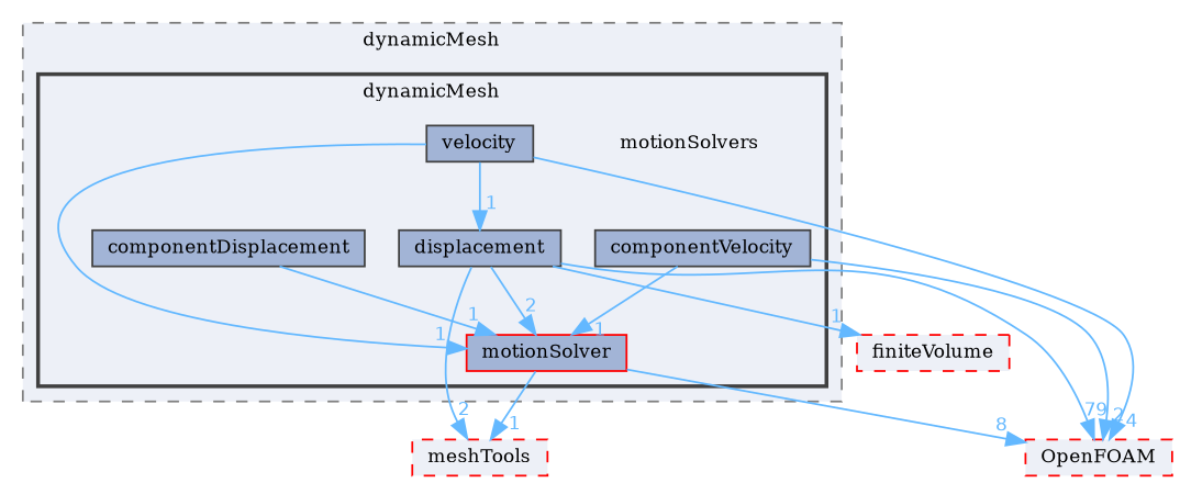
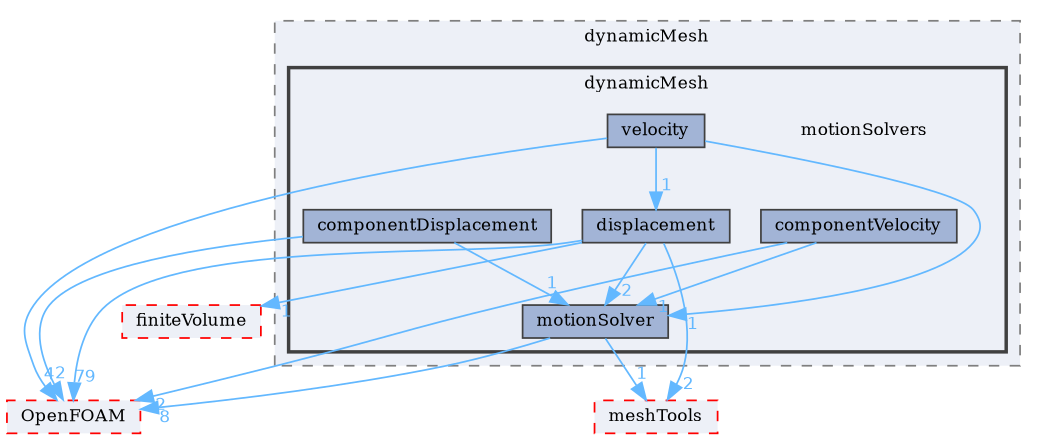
  digraph {
    compound=true
    fontname="DejaVu Serif"
    node [fontname="DejaVu Serif" fontsize=10 shape=box color=grey25 fillcolor="#a2b4d6" style=filled]
    edge [color=steelblue1 fontcolor=steelblue1 fontname="DejaVu Serif" fontsize=10 headlabel=1 labeldistance=1.5 labelfontname=Helvetica labelfontsize=10]
    n1 [height=0.2 label=motionSolvers shape=plaintext width=0.4 color="" fillcolor="" style=""]
    n2 [height=0.2 label=componentDisplacement width=0.4]
    n3 [height=0.2 label=componentVelocity width=0.4]
    n4 [height=0.2 label=displacement width=0.4]
-   n5 [color=red height=0.2 label=motionSolver width=0.4]
+   n5 [height=0.2 label=motionSolver width=0.4]
    n6 [height=0.2 label=velocity width=0.4]
    n7 [color=red fillcolor="#edf0f7" height=0.2 label=OpenFOAM style="filled,dashed" width=0.4]
    n8 [color=red fillcolor="#edf0f7" height=0.2 label=finiteVolume style="filled,dashed" width=0.4]
    n9 [color=red fillcolor="#edf0f7" height=0.2 label=meshTools style="filled,dashed" width=0.4]
    subgraph cluster_1 {
      bgcolor="#edf0f7"
      fontsize=10
      label=dynamicMesh
      pencolor=grey50
      style="filled,dashed"
      subgraph cluster_2 {
        bgcolor="#edf0f7"
        fontsize=10
        pencolor=grey25
        style="filled,bold"
        n1
        n2
        n3
        n4
        n5
        n6
      }
    }
    n2 -> n5
+   n2 -> n7 [headlabel=2]
    n3 -> n5
    n3 -> n7 [headlabel=2]
    n4 -> n5 [headlabel=2]
    n4 -> n7 [headlabel=79]
    n4 -> n8
    n4 -> n9 [headlabel=2]
    n5 -> n7 [headlabel=8]
    n5 -> n9
    n6 -> n4
    n6 -> n5
    n6 -> n7 [headlabel=4]
  }
